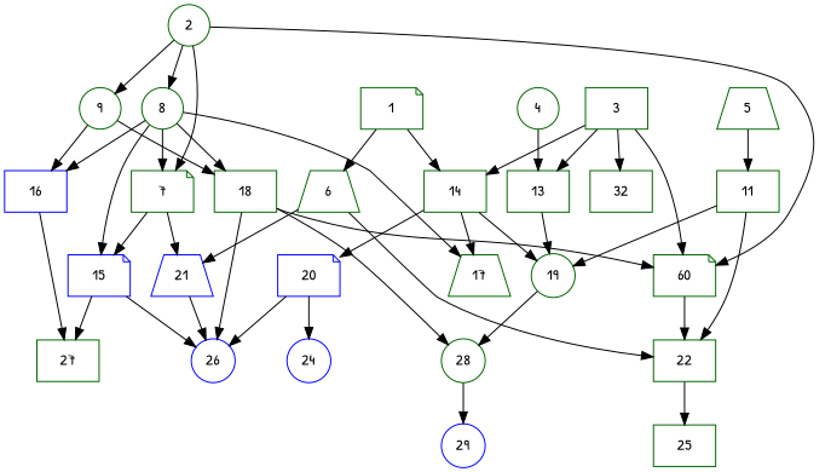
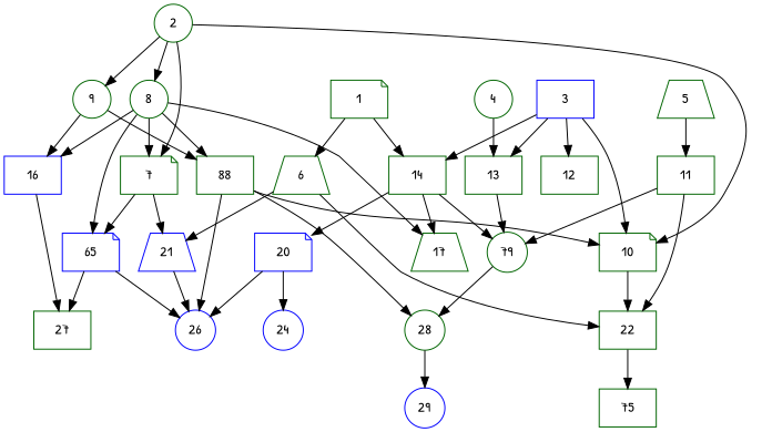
  digraph {
    fontname="Patrick Hand"
    node [alpha=0.10 color=darkgreen fontname="Patrick Hand" shape=box]
    edge [fontname="Patrick Hand"]
    1 [expect_size=1489356696078682880 shape=note]
    6 [expect_size=7310933635224305664 shape=trapezium]
    14 [alpha=0.14 expect_size=6516296639934940]
    21 [alpha=0.01 color=blue expect_size=6752645705844294 shape=trapezium]
    22 [alpha=0.11 expect_size=473750885098790016]
    17 [alpha=0.17 expect_size=861403692971501551616 shape=trapezium]
-   19 [alpha=0.04 expect_size=188929363034178016 shape=circle]
+   19 [alpha=0.04 expect_size=188929363034178016 shape=circle label=79]
    20 [alpha=0.01 color=blue expect_size=606698313826751741952 shape=note]
    26 [alpha=0.12 color=blue expect_size=8776751741389388 shape=circle]
-   25 [alpha=0.06 expect_size=3951693172673311]
+   25 [alpha=0.06 expect_size=3951693172673311 label=75]
    28 [expect_size=16208434701229996 shape=circle]
    24 [alpha=0.08 color=blue expect_size=19891338808223068 shape=circle]
    2 [alpha=0.15 expect_size=31522282700699668 shape=circle]
    7 [alpha=0.02 expect_size=166584995069034496000 shape=note]
    8 [alpha=0.07 expect_size=30857944773120148 shape=circle]
    9 [expect_size=25094060978008056 shape=circle]
-   10 [alpha=0.06 expect_size=53172131569236184 shape=note label=60]
-   15 [alpha=0.15 color=blue expect_size=3461264767962972 shape=note]
+   10 [alpha=0.06 expect_size=53172131569236184 shape=note]
+   15 [alpha=0.15 color=blue expect_size=3461264767962972 shape=note label=65]
    16 [alpha=0.08 color=blue expect_size=9441346174810880]
-   18 [alpha=0.08 expect_size=17894137416113122]
+   18 [alpha=0.08 expect_size=17894137416113122 label=88]
    27 [alpha=0.14 expect_size=57135588928466336]
-   3 [alpha=0.05 expect_size=21494586597737234432]
-   12 [alpha=0.04 expect_size=7192182784000000000 label=32]
+   3 [alpha=0.05 color=blue expect_size=21494586597737234432]
+   12 [alpha=0.04 expect_size=7192182784000000000]
    13 [expect_size=216006049509708864]
    4 [alpha=0.17 expect_size=39376187606461072 shape=circle]
    5 [alpha=0.09 expect_size=164120112133445312 shape=trapezium]
    11 [alpha=0.03 expect_size=323576785879932338176]
    29 [alpha=0.14 color=blue expect_size=129692746066924929024 shape=circle]
    1 -> 6
    1 -> 14
    6 -> 21
    6 -> 22
    14 -> 17
    14 -> 19
    14 -> 20
    21 -> 26
    22 -> 25
    19 -> 28
    20 -> 26
    20 -> 24
    28 -> 29
    2 -> 7
    2 -> 8
    2 -> 9
    2 -> 10
    7 -> 21
    7 -> 15
    8 -> 17
    8 -> 7
    8 -> 15
    8 -> 16
    8 -> 18
    9 -> 16
    9 -> 18
    10 -> 22
    15 -> 26
    15 -> 27
    16 -> 27
    18 -> 26
    18 -> 28
    18 -> 10
    3 -> 14
    3 -> 10
    3 -> 12
    3 -> 13
    13 -> 19
    4 -> 13
    5 -> 11
    11 -> 22
    11 -> 19
  }
